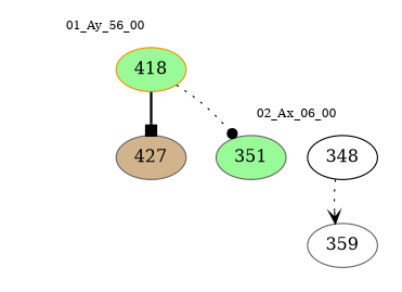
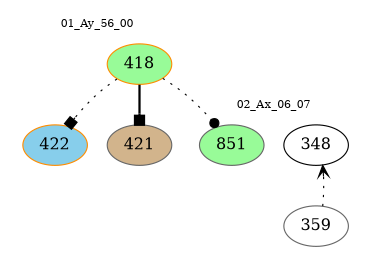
  digraph {
    node [color=gray40 fillcolor=palegreen style=filled]
    edge [arrowhead=box color=black style=dotted]
    n1 [color=darkorange label=418]
-   n3 [fillcolor=tan label=427]
+   n2 [color=darkorange fillcolor=skyblue label=422]
+   n3 [fillcolor=tan label=421]
    n4 [color=black fillcolor=white label=348]
-   n5 [label=351]
+   n5 [label=851]
    n6 [fillcolor=white label=359]
    subgraph cluster_1 {
      color=white
      fontsize=10
      label="01_Ay_56_00"
      n1
+     n2
      n3
    }
    subgraph cluster_2 {
      color=white
      fontsize=10
-     label="02_Ax_06_00"
+     label="02_Ax_06_07"
      n4
      n5
      n6
    }
+   n1 -> n2
    n1 -> n3 [style=bold]
    n1 -> n5 [arrowhead=dot]
-   n4 -> n6 [arrowhead=vee]
+   n6 -> n4 [arrowhead=vee]
  }
